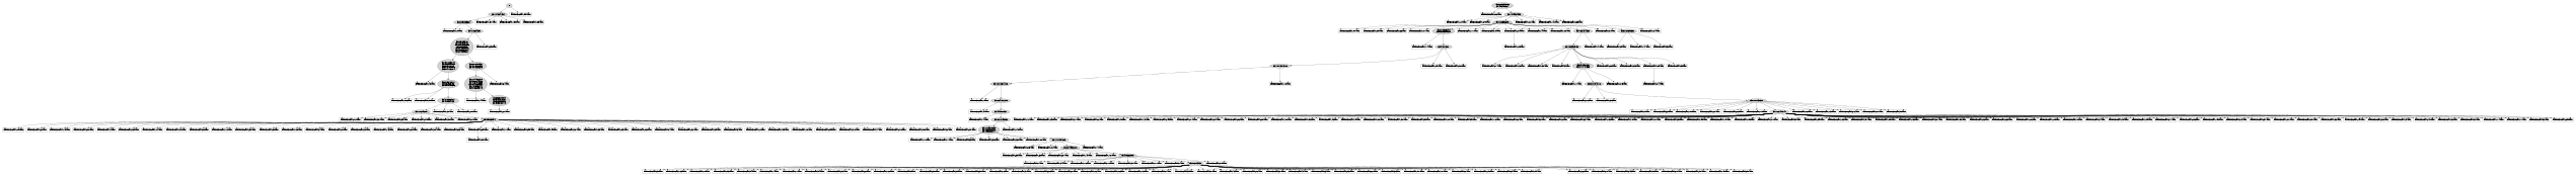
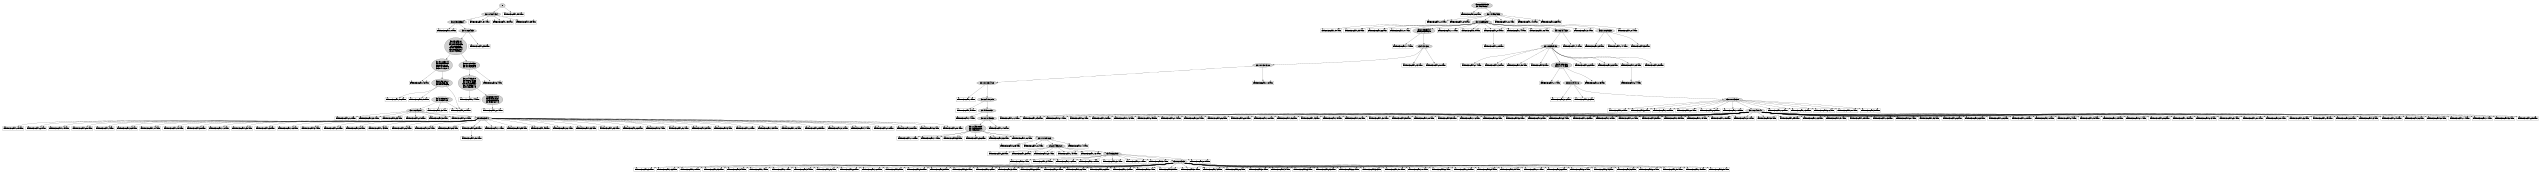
  digraph {
    node [fillcolor=white style=filled shape=box]
    0 [fillcolor=grey82 shape=""]
    n2 [fillcolor=grey82 label="chr11_48347394\n" shape=""]
    n3 [label="Patient_3_Cell_S199.bam\n"]
    n4 [fillcolor=grey82 label="chr20_50235322\n" shape=""]
    n5 [label="Patient_3_Cell_S191.bam\n"]
    n6 [label="Patient_3_Cell_S109.bam\n"]
    n7 [label="Patient_3_Cell_S139.bam\n"]
    n8 [label="Patient_3_Cell_S70.bam\n"]
    n9 [fillcolor=grey82 label="chr7_18684393\n" shape=""]
    n10 [fillcolor=grey82 label="chr2_51255161\nchr1_154909167\nchr12_113830893\nchr12_280389\nchr9_116359099\nchr15_23194704\nchr2_179395821\n" shape=""]
    n11 [label="Patient_3_Cell_S239.bam\n"]
    n12 [fillcolor=grey82 label="chr19_12883719\nchr19_59073892\nchrX_79700121\nchr3_101090979\nchr3_147131274\n" shape=""]
    n13 [fillcolor=grey82 label="chr8_110509331\nchr4_119202636\nchr4_119202818\n" shape=""]
    n14 [label="Patient_3_Cell_S43.bam\n"]
    n15 [fillcolor=grey82 label="chr2_196718111\nchrX_32563452\nchr19_10401936\n" shape=""]
    n16 [fillcolor=grey82 label="chr21_47532319\nchr15_80743152\nchr10_61946659\nchr10_102054837\nchr14_42356474\nchr9_136295179\n" shape=""]
    n17 [label="Patient_3_Cell_S64.bam\n"]
    n18 [label="Patient_3_Cell_S156.bam\n"]
    n19 [label="Patient_3_Cell_S150.bam\n"]
    n20 [fillcolor=grey82 label="chr4_159567977\nchr4_16504129\n" shape=""]
    n21 [fillcolor=grey82 label="chr11_1248281\n" shape=""]
    n22 [label="Patient_3_Cell_S208.bam\n"]
    n23 [label="Patient_3_Cell_S138.bam\n"]
    n24 [label="Patient_3_Cell_S212.bam\n"]
    n25 [label="Patient_3_Cell_S231.bam\n"]
    n26 [label="Patient_3_Cell_S233.bam\n"]
    n27 [label="Patient_3_Cell_S275.bam\n"]
    n28 [label="Patient_3_Cell_S30.bam\n"]
    n29 [label="Patient_3_Cell_S270.bam\n"]
    n30 [fillcolor=grey82 label="chrX_51638541\n" shape=""]
    n31 [label="Patient_3_Cell_S105.bam\n"]
    n32 [label="Patient_3_Cell_S62.bam\n"]
    n33 [label="Patient_3_Cell_S115.bam\n"]
    n34 [label="Patient_3_Cell_S280.bam\n"]
    n35 [label="Patient_3_Cell_S4.bam\n"]
    n36 [label="Patient_3_Cell_S269.bam\n"]
    n37 [label="Patient_3_Cell_S104.bam\n"]
    n38 [label="Patient_3_Cell_S19_.bam\n"]
    n39 [label="Patient_3_Cell_S38.bam\n"]
    n40 [label="Patient_3_Cell_S112.bam\n"]
    n41 [label="Patient_3_Cell_S238.bam\n"]
    n42 [label="Patient_3_Cell_S69.bam\n"]
    n43 [label="Patient_3_Cell_S103.bam\n"]
    n44 [label="Patient_3_Cell_S34.bam\n"]
    n45 [label="Patient_3_Cell_S20.bam\n"]
    n46 [label="Patient_3_Cell_S28.bam\n"]
    n47 [label="Patient_3_Cell_S143.bam\n"]
    n48 [label="Patient_3_Cell_S264.bam\n"]
    n49 [label="Patient_3_Cell_S284.bam\n"]
    n50 [label="Patient_3_Cell_S283.bam\n"]
    n51 [label="Patient_3_Cell_S225.bam\n"]
    n52 [label="Patient_3_Cell_S11.bam\n"]
    n53 [label="Patient_3_Cell_S259.bam\n"]
    n54 [label="Patient_3_Cell_S45.bam\n"]
    n55 [label="Patient_3_Cell_S267.bam\n"]
    n56 [label="Patient_3_Cell_S133.bam\n"]
    n57 [label="Patient_3_Cell_S203.bam\n"]
    n58 [label="Patient_3_Cell_S268.bam\n"]
    n59 [label="Patient_3_Cell_S84.bam\n"]
    n60 [label="Patient_3_Cell_S261.bam\n"]
    n61 [label="Patient_3_Cell_S65.bam\n"]
    n62 [label="Patient_3_Cell_S3.bam\n"]
    n63 [label="Patient_3_Cell_S12.bam\n"]
    n64 [label="Patient_3_Cell_S135.bam\n"]
    n65 [label="Patient_3_Cell_S106.bam\n"]
    n66 [label="Patient_3_Cell_S285.bam\n"]
    n67 [label="Patient_3_Cell_S272.bam\n"]
    n68 [label="Patient_3_Cell_S47.bam\n"]
    n69 [label="Patient_3_Cell_S218.bam\n"]
    n70 [label="Patient_3_Cell_S288.bam\n"]
    n71 [label="Patient_3_Cell_S82.bam\n"]
    n72 [label="Patient_3_Cell_S287.bam\n"]
    n73 [label="Patient_3_Cell_S190.bam\n"]
    n74 [label="Patient_3_Cell_S144.bam\n"]
    n75 [fillcolor=grey82 label="chr6_56340979\nchr9_132816237\nchr5_80639646\nchr19_38160740\n" shape=""]
    n76 [label="Patient_3_Cell_S221.bam\n"]
    n77 [fillcolor=grey82 label="chr2_225335303\nchr4_68406624\n" shape=""]
    n78 [label="Patient_3_Cell_S206.bam\n"]
    n79 [fillcolor=grey82 label="chr14_45564595\n" shape=""]
    n80 [label="Patient_3_Cell_S121.bam\n"]
    n81 [label="Patient_3_Cell_S279.bam\n"]
    n82 [fillcolor=grey82 label="chr10_26936257\n" shape=""]
    n83 [label="Patient_3_Cell_S161.bam\n"]
    n84 [label="Patient_3_Cell_S140.bam\n"]
    n85 [label="Patient_3_Cell_S265.bam\n"]
    n86 [label="Patient_3_Cell_S197.bam\n"]
    n87 [label="Patient_3_Cell_S159.bam\n"]
    n88 [label="Patient_3_Cell_S66.bam\n"]
    n89 [label="Patient_3_Cell_S101.bam\n"]
    n90 [fillcolor=grey82 label="chr2_109365484\nchrX13_53050218\n" shape=""]
    n91 [label="Patient_3_Cell_S111.bam\n"]
    n92 [label="Patient_3_Cell_S79.bam\n"]
    n93 [label="Patient_3_Cell_S204.bam\n"]
    n94 [label="Patient_3_Cell_S44.bam\n"]
    n95 [label="Patient_3_Cell_S167.bam\n"]
    n96 [fillcolor=grey82 label="chr18_34844630\n" shape=""]
    n97 [label="Patient_3_Cell_S51.bam\n"]
    n98 [fillcolor=grey82 label="chr3_180675693\n" shape=""]
    n99 [label="Patient_3_Cell_S184.bam\n"]
    n100 [label="Patient_3_Cell_S174.bam\n"]
    n101 [fillcolor=grey82 label="chr4_4276301\n" shape=""]
    n102 [label="Patient_3_Cell_S128.bam\n"]
    n103 [fillcolor=grey82 label="chr18_63525198\n" shape=""]
    n104 [label="Patient_3_Cell_S41.bam\n"]
    n105 [label="Patient_3_Cell_S29.bam\n"]
    n106 [label="Patient_3_Cell_S147.bam\n"]
    n107 [label="Patient_3_Cell_S53.bam\n"]
    n108 [fillcolor=grey82 label="chr11_113073100\n" shape=""]
    n109 [label="Patient_3_Cell_S213.bam\n"]
    n110 [label="Patient_3_Cell_S200.bam\n"]
    n111 [fillcolor=grey82 label="chr10_118314728\n" shape=""]
    n112 [label="Patient_3_Cell_S118.bam\n"]
    n113 [label="Patient_3_Cell_S7.bam\n"]
    n114 [fillcolor=grey82 label="chr1_247587279\n" shape=""]
    n115 [label="Patient_3_Cell_S40.bam\n"]
    n116 [fillcolor=grey82 label="chr4_48887531\n" shape=""]
    n117 [label="Patient_3_Cell_S74.bam\n"]
    n118 [fillcolor=grey82 label="chr16_72139869\n" shape=""]
    n119 [fillcolor=grey82 label="chr17_43318839\nchr19_52888028\nchr19_52888774\n" shape=""]
    n120 [label="Patient_3_Cell_S175.bam\n"]
    n121 [label="Patient_3_Cell_S110.bam\n"]
    n122 [label="Patient_3_Cell_S77.bam\n"]
    n123 [label="Patient_3_Cell_S33.bam\n"]
    n124 [label="Patient_3_Cell_S236.bam\n"]
    n125 [label="Patient_3_Cell_S232.bam\n"]
    n126 [label="Patient_3_Cell_S102.bam\n"]
    n127 [fillcolor=grey82 label="chr17_17897603\n" shape=""]
    n128 [label="Patient_3_Cell_S205.bam\n"]
    n129 [label="Patient_3_Cell_S164.bam\n"]
    n130 [fillcolor=grey82 label="chr22_44592020\n" shape=""]
    n131 [label="Patient_3_Cell_S141.bam\n"]
    n132 [label="Patient_3_Cell_S235.bam\n"]
    n133 [label="Patient_3_Cell_S23.bam\n"]
    n134 [label="Patient_3_Cell_S257.bam\n"]
    n135 [label="Patient_3_Cell_S149.bam\n"]
    n136 [label="Patient_3_Cell_S131.bam\n"]
    n137 [fillcolor=grey82 label="chr4_86922509\n" shape=""]
    n138 [label="Patient_3_Cell_S81.bam\n"]
    n139 [label="Patient_3_Cell_S134.bam\n"]
    n140 [label="Patient_3_Cell_S116.bam\n"]
    n141 [label="Patient_3_Cell_S170.bam\n"]
    n142 [label="Patient_3_Cell_S137.bam\n"]
    n143 [label="Patient_3_Cell_S171.bam\n"]
    n144 [label="Patient_3_Cell_S91.bam\n"]
    n145 [fillcolor=grey82 label="chr1_6184265\n" shape=""]
    n146 [label="Patient_3_Cell_S219.bam\n"]
    n147 [label="Patient_3_Cell_S83.bam\n"]
    n148 [label="Patient_3_Cell_S163.bam\n"]
    n149 [label="Patient_3_Cell_S178.bam\n"]
    n150 [label="Patient_3_Cell_S153.bam\n"]
    n151 [label="Patient_3_Cell_S94.bam\n"]
    n152 [label="Patient_3_Cell_S14.bam\n"]
    n153 [label="Patient_3_Cell_S71.bam\n"]
    n154 [label="Patient_3_Cell_S54.bam\n"]
    n155 [label="Patient_3_Cell_S252.bam\n"]
    n156 [label="Patient_3_Cell_S22.bam\n"]
    n157 [label="Patient_3_Cell_S160.bam\n"]
    n158 [label="Patient_3_Cell_S8.bam\n"]
    n159 [label="Patient_3_Cell_S258.bam\n"]
    n160 [label="Patient_3_Cell_S25.bam\n"]
    n161 [label="Patient_3_Cell_S230.bam\n"]
    n162 [label="Patient_3_Cell_S76.bam\n"]
    n163 [label="Patient_3_Cell_S31.bam\n"]
    n164 [label="Patient_3_Cell_S226.bam\n"]
    n165 [label="Patient_3_Cell_S21.bam\n"]
    n166 [label="Patient_3_Cell_S162.bam\n"]
    n167 [label="Patient_3_Cell_S166.bam\n"]
    n168 [label="Patient_3_Cell_S113.bam\n"]
    n169 [label="Patient_3_Cell_S87.bam\n"]
    n170 [label="Patient_3_Cell_S95.bam\n"]
    n171 [label="Patient_3_Cell_S57.bam\n"]
    n172 [label="Patient_3_Cell_S42.bam\n"]
    n173 [label="Patient_3_Cell_S202.bam\n"]
    n174 [label="Patient_3_Cell_S37.bam\n"]
    n175 [label="Patient_3_Cell_S48.bam\n"]
    n176 [label="Patient_3_Cell_S63.bam\n"]
    n177 [label="Patient_3_Cell_S253.bam\n"]
    n178 [label="Patient_3_Cell_S227.bam\n"]
    n179 [label="Patient_3_Cell_S36.bam\n"]
    n180 [label="Patient_3_Cell_S157.bam\n"]
    n181 [label="Patient_3_Cell_S187.bam\n"]
    n182 [label="Patient_3_Cell_S67.bam\n"]
    n183 [label="Patient_3_Cell_S129.bam\n"]
    n184 [label="Patient_3_Cell_S254.bam\n"]
    n185 [label="Patient_3_Cell_S155.bam\n"]
+   n186 [label="Patient_3_Cell_S177.bam\n"]
    n187 [label="Patient_3_Cell_S262.bam\n"]
    n188 [label="Patient_3_Cell_S278.bam\n"]
    n189 [label="Patient_3_Cell_S246.bam\n"]
    n190 [label="Patient_3_Cell_S56.bam\n"]
    n191 [label="Patient_3_Cell_S210.bam\n"]
    n192 [label="Patient_3_Cell_S251.bam\n"]
    n193 [label="Patient_3_Cell_S148.bam\n"]
    n194 [label="Patient_3_Cell_S250.bam\n"]
    n195 [label="Patient_3_Cell_S274.bam\n"]
    n196 [label="Patient_3_Cell_S13.bam\n"]
    n197 [label="Patient_3_Cell_S198.bam\n"]
    n198 [label="Patient_3_Cell_S5.bam\n"]
    n199 [fillcolor=grey82 label="chrX_70361800\nchrX17_7404963\n" shape=""]
    n200 [label="Patient_3_Cell_S222.bam\n"]
    n201 [label="Patient_3_Cell_S223.bam\n"]
    n202 [label="Patient_3_Cell_S165.bam\n"]
    n203 [label="Patient_3_Cell_S85.bam\n"]
    n204 [label="Patient_3_Cell_S117.bam\n"]
    n205 [fillcolor=grey82 label="chrX_107940112\n" shape=""]
    n206 [label="Patient_3_Cell_S215.bam\n"]
    n207 [label="Patient_3_Cell_S244.bam\n"]
    n208 [label="Patient_3_Cell_S216.bam\n"]
    n209 [label="Patient_3_Cell_S136.bam\n"]
    n210 [fillcolor=grey82 label="chr17_10426501\n" shape=""]
    n211 [label="Patient_3_Cell_S18.bam\n"]
    n212 [label="Patient_3_Cell_S32.bam\n"]
    n213 [label="Patient_3_Cell_S180.bam\n"]
    n214 [label="Patient_3_Cell_S127.bam\n"]
    n215 [label="Patient_3_Cell_S260.bam\n"]
    n216 [label="Patient_3_Cell_S119.bam\n"]
    n217 [fillcolor=grey82 label="chr11_61405741\n" shape=""]
    n218 [label="Patient_3_Cell_S168.bam\n"]
    n219 [label="Patient_3_Cell_S173.bam\n"]
    n220 [label="Patient_3_Cell_S276.bam\n"]
    n221 [label="Patient_3_Cell_S181.bam\n"]
    n222 [label="Patient_3_Cell_S58.bam\n"]
    n223 [label="Patient_3_Cell_S172.bam\n"]
    n224 [label="Patient_3_Cell_S243.bam\n"]
    n225 [label="Patient_3_Cell_S277.bam\n"]
    n226 [label="Patient_3_Cell_S61.bam\n"]
    n227 [label="Patient_3_Cell_S15.bam\n"]
    n228 [label="Patient_3_Cell_S142.bam\n"]
    n229 [label="Patient_3_Cell_S245.bam\n"]
    n230 [label="Patient_3_Cell_S214.bam\n"]
    n231 [label="Patient_3_Cell_S224.bam\n"]
    n232 [label="Patient_3_Cell_S282.bam\n"]
    n233 [label="Patient_3_Cell_S228.bam\n"]
    n234 [label="Patient_3_Cell_S100.bam\n"]
    n235 [label="Patient_3_Cell_S196.bam\n"]
    n236 [label="Patient_3_Cell_S46.bam\n"]
    n237 [label="Patient_3_Cell_S75.bam\n"]
    n238 [label="Patient_3_Cell_S186.bam\n"]
    n239 [label="Patient_3_Cell_S130.bam\n"]
    n240 [label="Patient_3_Cell_S35.bam\n"]
    n241 [label="Patient_3_Cell_S108.bam\n"]
    n242 [label="Patient_3_Cell_S55.bam\n"]
    n243 [label="Patient_3_Cell_S176.bam\n"]
    n244 [label="Patient_3_Cell_S60.bam\n"]
    n245 [label="Patient_3_Cell_S52.bam\n"]
    n246 [label="Patient_3_Cell_S6.bam\n"]
    n247 [label="Patient_3_Cell_S234.bam\n"]
    n248 [label="Patient_3_Cell_S183.bam\n"]
    n249 [label="Patient_3_Cell_S78.bam\n"]
    n250 [label="Patient_3_Cell_S107.bam\n"]
    n251 [label="Patient_3_Cell_S39.bam\n"]
    n252 [label="Patient_3_Cell_S195.bam\n"]
    n253 [label="Patient_3_Cell_S179.bam\n"]
    n254 [label="Patient_3_Cell_S189.bam\n"]
    n255 [label="Patient_3_Cell_S211.bam\n"]
    n256 [label="Patient_3_Cell_S90.bam\n"]
    n257 [label="Patient_3_Cell_S255.bam\n"]
    n258 [label="Patient_3_Cell_S123.bam\n"]
    n259 [label="Patient_3_Cell_S151.bam\n"]
    n260 [label="Patient_3_Cell_S185.bam\n"]
    n261 [label="Patient_3_Cell_S169.bam\n"]
    n262 [label="Patient_3_Cell_S207.bam\n"]
    n263 [label="Patient_3_Cell_S152.bam\n"]
    n264 [label="Patient_3_Cell_S26.bam\n"]
    n265 [label="Patient_3_Cell_S263.bam\n"]
    n266 [label="Patient_3_Cell_S126.bam\n"]
    n267 [label="Patient_3_Cell_S120.bam\n"]
    n268 [label="Patient_3_Cell_S10.bam\n"]
    n269 [label="Patient_3_Cell_S24.bam\n"]
    n270 [label="Patient_3_Cell_S154.bam\n"]
    n271 [label="Patient_3_Cell_S125.bam\n"]
    n272 [label="Patient_3_Cell_S271.bam\n"]
    n273 [label="Patient_3_Cell_S286.bam\n"]
    n274 [label="Patient_3_Cell_S158.bam\n"]
    n275 [label="Patient_3_Cell_S273.bam\n"]
    n276 [label="Patient_3_Cell_S237.bam\n"]
    n277 [label="Patient_3_Cell_S201.bam\n"]
    n278 [label="Patient_3_Cell_S281.bam\n"]
    n279 [label="Patient_3_Cell_S132.bam\n"]
    n280 [label="Patient_3_Cell_S249.bam\n"]
    n281 [label="Patient_3_Cell_S220.bam\n"]
    n282 [label="Patient_3_Cell_S73.bam\n"]
    n283 [label="Patient_3_Cell_S240.bam\n"]
    n284 [label="Patient_3_Cell_S86.bam\n"]
    n285 [label="Patient_3_Cell_S80.bam\n"]
    n286 [label="Patient_3_Cell_S114.bam\n"]
    n287 [label="Patient_3_Cell_S17.bam\n"]
    n288 [label="Patient_3_Cell_S92.bam\n"]
    n289 [label="Patient_3_Cell_S229.bam\n"]
    0 -> n2
    0 -> n3
    n2 -> n4
    n2 -> n5
    n2 -> n6
    n2 -> n7
    n4 -> n8
    n4 -> n9
    n9 -> n10
    n9 -> n11
    n10 -> n12
    n10 -> n13
    n12 -> n14
    n12 -> n15
    n13 -> n16
    n13 -> n17
    n15 -> n18
    n15 -> n19
-   n15 -> n20
+   n15 -> n22
    n16 -> n74
    n16 -> n75
    n20 -> n21
    n20 -> n22
    n20 -> n23
    n21 -> n24
    n21 -> n25
    n21 -> n26
    n21 -> n27
    n21 -> n28
    n21 -> n29
    n21 -> n30
    n30 -> n31
    n30 -> n32
    n30 -> n33
    n30 -> n34
    n30 -> n35
    n30 -> n36
    n30 -> n37
    n30 -> n38
    n30 -> n39
    n30 -> n40
    n30 -> n41
    n30 -> n42
    n30 -> n43
    n30 -> n44
    n30 -> n45
    n30 -> n46
    n30 -> n47
    n30 -> n48
    n30 -> n49
    n30 -> n50
    n30 -> n51
    n30 -> n52
    n30 -> n53
    n30 -> n54
    n30 -> n55
    n30 -> n56
    n30 -> n57
    n30 -> n58
    n30 -> n59
    n30 -> n60
    n30 -> n61
    n30 -> n62
    n30 -> n63
    n30 -> n64
    n30 -> n65
    n30 -> n66
    n30 -> n67
    n30 -> n68
    n30 -> n69
    n30 -> n70
    n30 -> n71
    n30 -> n72
    n51 -> n73
    n75 -> n76
    n77 -> n78
    n77 -> n79
    n79 -> n80
    n79 -> n81
    n79 -> n82
    n79 -> n83
    n79 -> n84
    n79 -> n85
    n82 -> n86
    n82 -> n87
    n82 -> n88
    n82 -> n89
    n82 -> n90
    n82 -> n91
    n82 -> n92
    n82 -> n93
    n82 -> n94
    n82 -> n95
    n82 -> n96
    n82 -> n97
    n82 -> n98
    n82 -> n99
    n90 -> n100
    n90 -> n101
    n93 -> n102
    n96 -> n103
    n96 -> n104
    n98 -> n105
    n98 -> n106
    n98 -> n107
    n101 -> n108
    n101 -> n109
    n101 -> n110
    n103 -> n195
    n103 -> n196
    n103 -> n197
    n103 -> n198
    n103 -> n199
    n103 -> n200
    n103 -> n201
    n103 -> n202
    n103 -> n203
    n108 -> n111
    n108 -> n112
    n111 -> n113
    n111 -> n114
    n114 -> n115
    n114 -> n116
    n116 -> n117
    n116 -> n118
    n118 -> n119
    n118 -> n120
    n119 -> n121
    n119 -> n122
    n119 -> n123
    n119 -> n124
    n119 -> n125
    n119 -> n126
    n119 -> n127
    n127 -> n128
    n127 -> n129
    n127 -> n130
    n127 -> n131
    n130 -> n132
    n130 -> n133
    n130 -> n134
    n130 -> n135
    n130 -> n136
    n130 -> n137
    n137 -> n138
    n137 -> n139
    n137 -> n140
    n137 -> n141
    n137 -> n142
    n137 -> n143
    n137 -> n144
    n137 -> n145
    n137 -> n146
    n145 -> n147
    n145 -> n148
    n145 -> n149
    n145 -> n150
    n145 -> n151
    n145 -> n152
    n145 -> n153
    n145 -> n154
    n145 -> n155
    n145 -> n156
    n145 -> n157
    n145 -> n158
    n145 -> n159
    n145 -> n160
    n145 -> n161
    n145 -> n162
    n145 -> n163
    n145 -> n164
    n145 -> n165
    n145 -> n166
    n145 -> n167
    n145 -> n168
    n145 -> n169
    n145 -> n170
    n145 -> n171
    n145 -> n172
    n145 -> n173
    n145 -> n174
    n145 -> n175
    n145 -> n176
    n145 -> n177
    n145 -> n178
    n145 -> n179
    n145 -> n180
    n145 -> n181
    n145 -> n182
    n145 -> n183
    n145 -> n184
    n145 -> n185
+   n145 -> n186
    n145 -> n187
    n145 -> n188
    n145 -> n189
    n145 -> n190
    n145 -> n191
    n145 -> n192
    n145 -> n193
    n145 -> n194
    n199 -> n204
    n199 -> n205
    n199 -> n206
    n202 -> n207
    n205 -> n208
    n205 -> n209
    n205 -> n210
    n210 -> n211
    n210 -> n212
    n210 -> n213
    n210 -> n214
    n210 -> n215
    n210 -> n216
    n210 -> n217
    n210 -> n218
    n210 -> n219
    n210 -> n220
    n210 -> n221
    n210 -> n222
    n217 -> n223
    n217 -> n224
    n217 -> n225
    n217 -> n226
    n217 -> n227
    n217 -> n228
    n217 -> n229
    n217 -> n230
    n217 -> n231
    n217 -> n232
    n217 -> n233
    n217 -> n234
    n217 -> n235
    n217 -> n236
    n217 -> n237
    n217 -> n238
    n217 -> n239
    n217 -> n240
    n217 -> n241
    n217 -> n242
    n217 -> n243
    n217 -> n244
    n217 -> n245
    n217 -> n246
    n217 -> n247
    n217 -> n248
    n217 -> n249
    n217 -> n250
    n217 -> n251
    n217 -> n252
    n217 -> n253
    n217 -> n254
    n217 -> n255
    n217 -> n256
    n217 -> n257
    n217 -> n258
    n217 -> n259
    n217 -> n260
    n217 -> n261
    n217 -> n262
    n217 -> n263
    n217 -> n264
    n217 -> n265
    n217 -> n266
    n217 -> n267
    n217 -> n268
    n217 -> n269
    n217 -> n270
    n217 -> n271
    n217 -> n272
    n217 -> n273
    n217 -> n274
    n217 -> n275
    n217 -> n276
    n217 -> n277
    n217 -> n278
    n217 -> n279
    n217 -> n280
    n217 -> n281
    n217 -> n282
    n217 -> n283
    n217 -> n284
    n217 -> n285
    n217 -> n286
    n217 -> n287
    n217 -> n288
    n217 -> n289
  }
